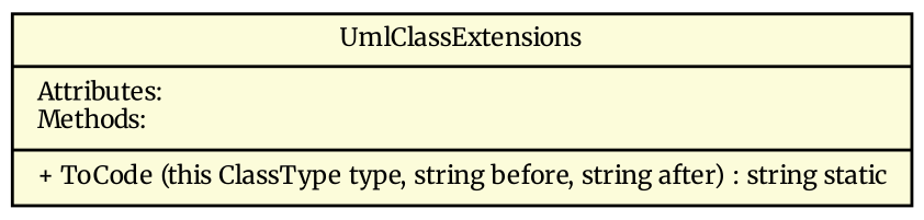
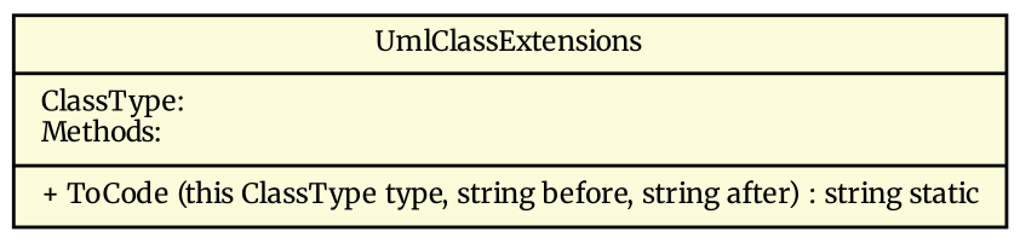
  digraph {
    fontname=Merriweather
-   n1 [color=black fillcolor="#fcfcda" fontcolor=black fontname=Merriweather fontsize=8 height=0.2 label="{UmlClassExtensions\n|Attributes:\lMethods:\l|+ ToCode (this ClassType type, string before, string after) : string static\l}" shape=record style=filled width=0.4]
+   n1 [color=black fillcolor="#fcfcda" fontcolor=black fontname=Merriweather fontsize=8 height=0.2 label="{UmlClassExtensions\n|ClassType:\lMethods:\l|+ ToCode (this ClassType type, string before, string after) : string static\l}" shape=record style=filled width=0.4]
  }
